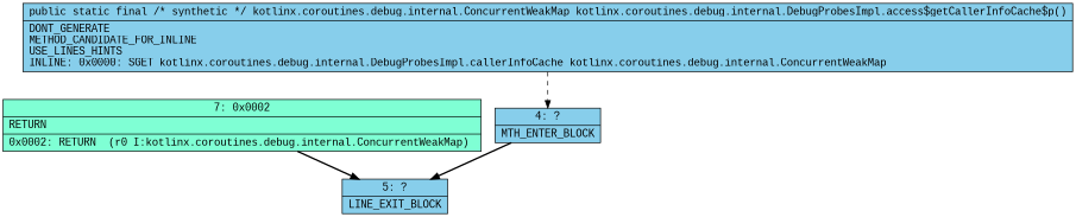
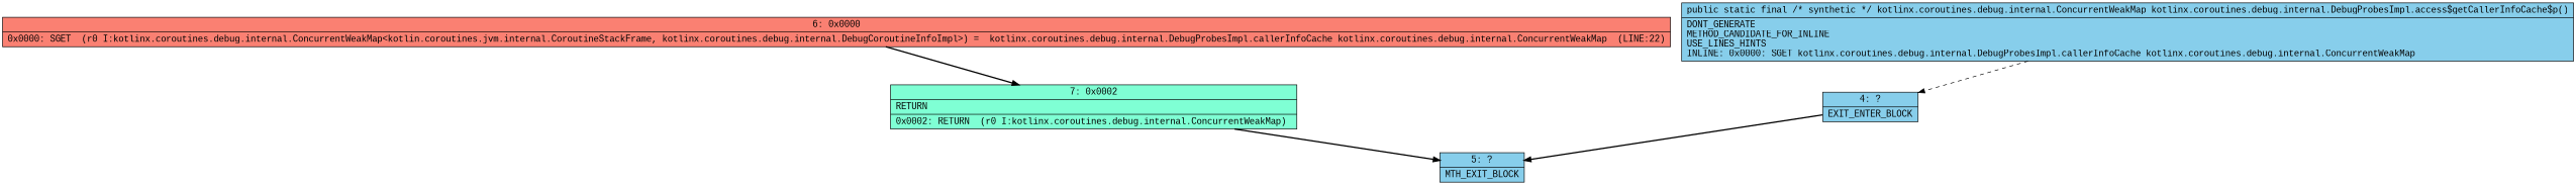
  digraph {
    fontname="Liberation Mono"
    node [fillcolor=skyblue fontname="Liberation Mono" shape=record style=filled]
    edge [fontname="Liberation Mono" style=bold]
-   n1 [label="{4\:\ ?|MTH_ENTER_BLOCK\l}"]
-   n2 [label="{5\:\ ?|LINE_EXIT_BLOCK\l}"]
+   n1 [label="{4\:\ ?|EXIT_ENTER_BLOCK\l}"]
+   n2 [label="{5\:\ ?|MTH_EXIT_BLOCK\l}"]
+   n3 [fillcolor=salmon label="{6\:\ 0x0000|0x0000: SGET  (r0 I:kotlinx.coroutines.debug.internal.ConcurrentWeakMap\<kotlin.coroutines.jvm.internal.CoroutineStackFrame, kotlinx.coroutines.debug.internal.DebugCoroutineInfoImpl\>) =  kotlinx.coroutines.debug.internal.DebugProbesImpl.callerInfoCache kotlinx.coroutines.debug.internal.ConcurrentWeakMap  (LINE:22)\l}"]
    n4 [fillcolor=aquamarine label="{7\:\ 0x0002|RETURN\l|0x0002: RETURN  (r0 I:kotlinx.coroutines.debug.internal.ConcurrentWeakMap) \l}"]
    n5 [label="{public static final \/* synthetic *\/ kotlinx.coroutines.debug.internal.ConcurrentWeakMap kotlinx.coroutines.debug.internal.DebugProbesImpl.access$getCallerInfoCache$p()  | DONT_GENERATE\lMETHOD_CANDIDATE_FOR_INLINE\lUSE_LINES_HINTS\lINLINE: 0x0000: SGET   kotlinx.coroutines.debug.internal.DebugProbesImpl.callerInfoCache kotlinx.coroutines.debug.internal.ConcurrentWeakMap\l}"]
    n1 -> n2
+   n3 -> n4
    n4 -> n2
    n5 -> n1 [style=dashed]
  }
